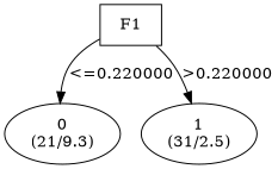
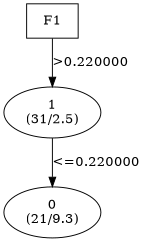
  digraph {
    node [shape=ellipse]
    n1 [label="F1\n" shape=box]
    n2 [label="0\n(21/9.3)"]
    n3 [label="1\n(31/2.5)"]
-   n1 -> n2 [label="<=0.220000"]
+   n3 -> n2 [label="<=0.220000"]
    n1 -> n3 [label=">0.220000"]
  }
